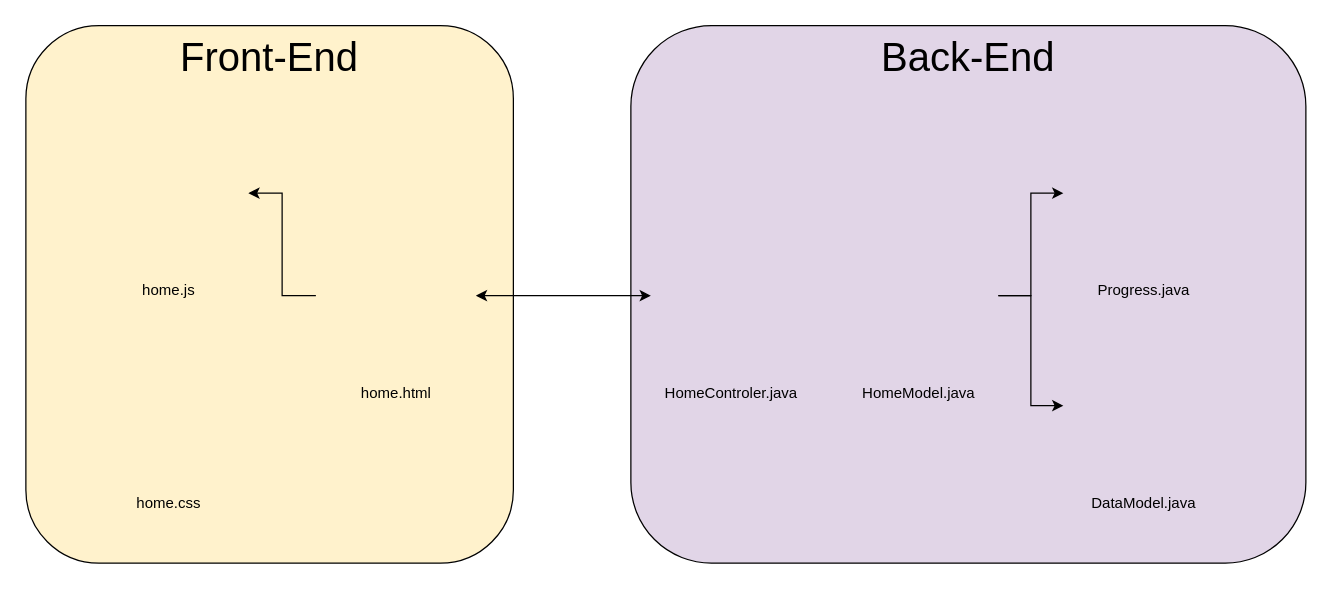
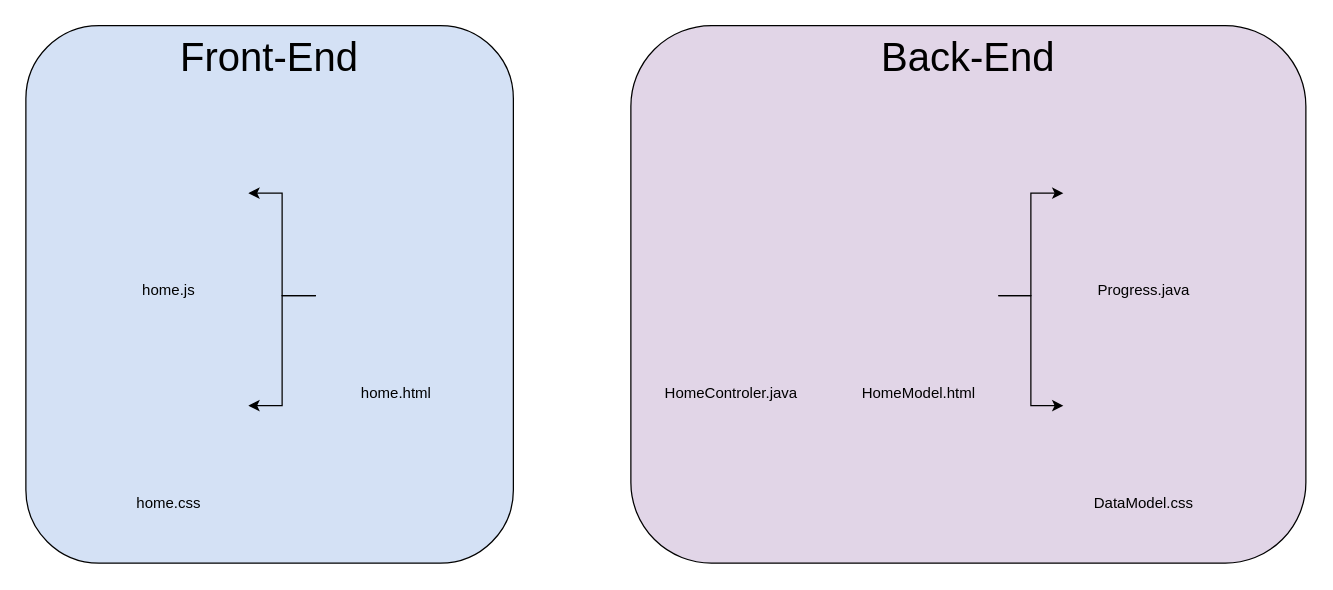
  <mxCell id="0" />
  <mxCell id="1" parent="0" />
  <mxCell id="2" value=" Back-End" style="rounded=1;whiteSpace=wrap;html=1;verticalAlign=top;fontSize=32;fillColor=#e1d5e7;" parent="1" vertex="1"><mxGeometry x="504" y="20" width="540" height="430" as="geometry" /></mxCell>
- <mxCell id="3" value=" Front-End" style="rounded=1;whiteSpace=wrap;html=1;verticalAlign=top;fontSize=32;fillColor=#fff2cc;" parent="1" vertex="1"><mxGeometry x="20" y="20" width="390" height="430" as="geometry" /></mxCell>
+ <mxCell id="3" value=" Front-End" style="rounded=1;whiteSpace=wrap;html=1;verticalAlign=top;fontSize=32;fillColor=#D4E1F5;" parent="1" vertex="1"><mxGeometry x="20" y="20" width="390" height="430" as="geometry" /></mxCell>
  <mxCell id="4" style="edgeStyle=orthogonalEdgeStyle;rounded=0;orthogonalLoop=1;jettySize=auto;html=1;" parent="1" source="6" target="7" edge="1"><mxGeometry relative="1" as="geometry" /></mxCell>
+ <mxCell id="5" style="edgeStyle=orthogonalEdgeStyle;rounded=0;orthogonalLoop=1;jettySize=auto;html=1;" parent="1" source="6" target="8" edge="1"><mxGeometry relative="1" as="geometry" /></mxCell>
  <mxCell id="6" value="&lt;div&gt;home.html&lt;/div&gt;" style="shape=image;html=1;verticalAlign=top;verticalLabelPosition=bottom;labelBackgroundColor=none;imageAspect=0;aspect=fixed;image=https://cdn1.iconfinder.com/data/icons/bootstrap-vol-3/16/filetype-html-128.png" parent="1" vertex="1"><mxGeometry x="252" y="172" width="128" height="128" as="geometry" /></mxCell>
  <mxCell id="7" value="&lt;div&gt;home.js&lt;/div&gt;" style="shape=image;html=1;verticalAlign=top;verticalLabelPosition=bottom;labelBackgroundColor=none;imageAspect=0;aspect=fixed;image=https://cdn3.iconfinder.com/data/icons/UltimateGnome/128x128/mimetypes/application-javascript.png" parent="1" vertex="1"><mxGeometry x="70" y="90" width="128" height="128" as="geometry" /></mxCell>
  <mxCell id="8" value="&lt;div&gt;home.css&lt;/div&gt;" style="shape=image;html=1;verticalAlign=top;verticalLabelPosition=bottom;labelBackgroundColor=none;imageAspect=0;aspect=fixed;image=https://cdn1.iconfinder.com/data/icons/bootstrap-vol-3/16/filetype-css-128.png" parent="1" vertex="1"><mxGeometry x="70" y="260" width="128" height="128" as="geometry" /></mxCell>
- <mxCell id="9" style="edgeStyle=orthogonalEdgeStyle;rounded=0;orthogonalLoop=1;jettySize=auto;html=1;startArrow=classic;startFill=1;" parent="1" source="10" target="6" edge="1"><mxGeometry relative="1" as="geometry" /></mxCell>
  <mxCell id="10" value="HomeControler.java" style="shape=image;html=1;verticalAlign=top;verticalLabelPosition=bottom;labelBackgroundColor=none;imageAspect=0;aspect=fixed;image=https://cdn1.iconfinder.com/data/icons/bootstrap-vol-3/16/filetype-java-128.png" parent="1" vertex="1"><mxGeometry x="520" y="172" width="128" height="128" as="geometry" /></mxCell>
  <mxCell id="11" style="edgeStyle=orthogonalEdgeStyle;rounded=0;orthogonalLoop=1;jettySize=auto;html=1;" parent="1" source="13" target="15" edge="1"><mxGeometry relative="1" as="geometry" /></mxCell>
  <mxCell id="12" style="edgeStyle=orthogonalEdgeStyle;rounded=0;orthogonalLoop=1;jettySize=auto;html=1;" parent="1" source="13" target="14" edge="1"><mxGeometry relative="1" as="geometry" /></mxCell>
- <mxCell id="13" value="HomeModel.java" style="shape=image;html=1;verticalAlign=top;verticalLabelPosition=bottom;labelBackgroundColor=none;imageAspect=0;aspect=fixed;image=https://cdn1.iconfinder.com/data/icons/bootstrap-vol-3/16/filetype-java-128.png" parent="1" vertex="1"><mxGeometry x="670" y="172" width="128" height="128" as="geometry" /></mxCell>
+ <mxCell id="13" value="HomeModel.html" style="shape=image;html=1;verticalAlign=top;verticalLabelPosition=bottom;labelBackgroundColor=none;imageAspect=0;aspect=fixed;image=https://cdn1.iconfinder.com/data/icons/bootstrap-vol-3/16/filetype-java-128.png" parent="1" vertex="1"><mxGeometry x="670" y="172" width="128" height="128" as="geometry" /></mxCell>
  <mxCell id="14" value="Progress.java" style="shape=image;html=1;verticalAlign=top;verticalLabelPosition=bottom;labelBackgroundColor=none;imageAspect=0;aspect=fixed;image=https://cdn1.iconfinder.com/data/icons/bootstrap-vol-3/16/filetype-java-128.png" parent="1" vertex="1"><mxGeometry x="850" y="90" width="128" height="128" as="geometry" /></mxCell>
- <mxCell id="15" value="DataModel.java" style="shape=image;html=1;verticalAlign=top;verticalLabelPosition=bottom;labelBackgroundColor=none;imageAspect=0;aspect=fixed;image=https://cdn1.iconfinder.com/data/icons/bootstrap-vol-3/16/filetype-java-128.png" parent="1" vertex="1"><mxGeometry x="850" y="260" width="128" height="128" as="geometry" /></mxCell>
+ <mxCell id="15" value="DataModel.css" style="shape=image;html=1;verticalAlign=top;verticalLabelPosition=bottom;labelBackgroundColor=none;imageAspect=0;aspect=fixed;image=https://cdn1.iconfinder.com/data/icons/bootstrap-vol-3/16/filetype-java-128.png" parent="1" vertex="1"><mxGeometry x="850" y="260" width="128" height="128" as="geometry" /></mxCell>
